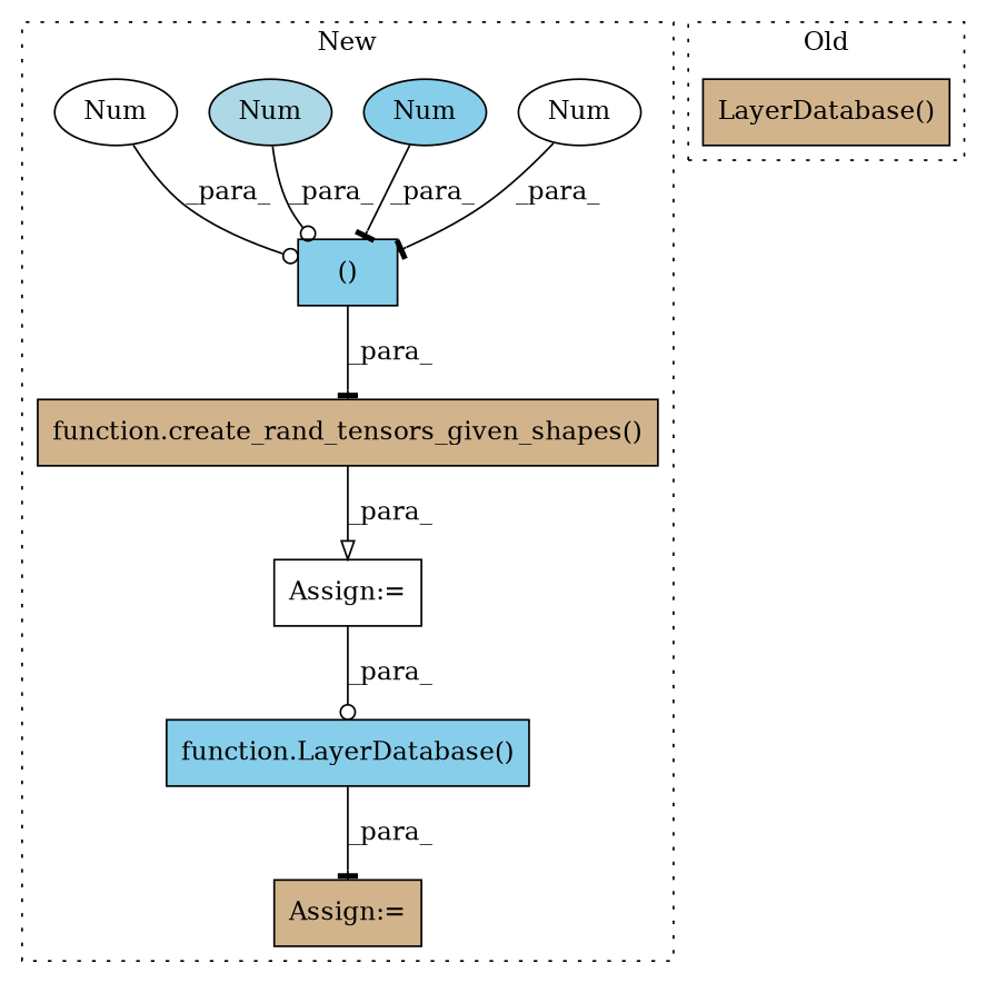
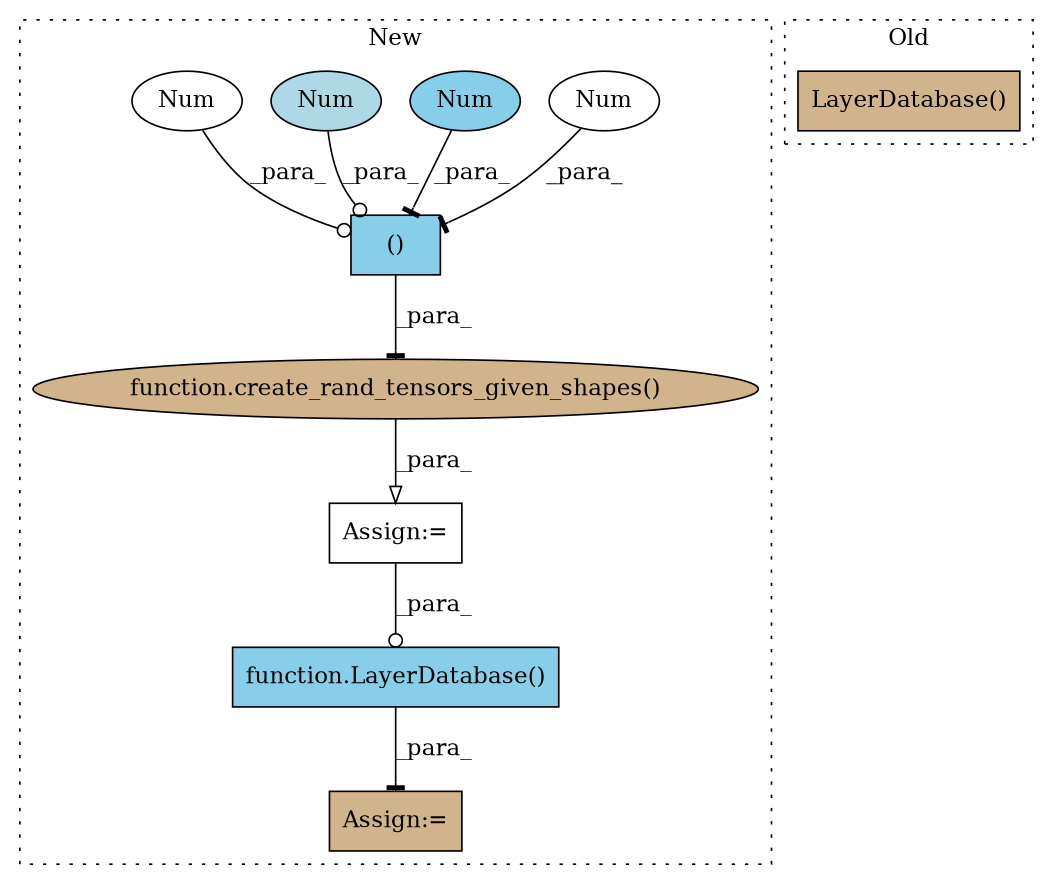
  digraph {
    node [a=76 l=1 shape=box style=filled fillcolor=tan]
    edge [arrowhead=tee]
-   n1 [a=75 l="33,1" label="function.create_rand_tensors_given_shapes()" s="4541,4585"]
+   n1 [a=75 l="33,1" label="function.create_rand_tensors_given_shapes()" s="4541,4585" shape=ellipse]
    n2 [a=75 l="14,1" label="function.LayerDatabase()" s="4606,4638" fillcolor=skyblue]
    n3 [a=54 l=11 label="()" s=4506 fillcolor=skyblue]
    n4 [label=Num s=4508 shape=ellipse fillcolor=white]
    n5 [l=2 label=Num s=4515 shape=ellipse fillcolor=skyblue]
    n6 [l=2 label=Num s=4511 shape=ellipse fillcolor=lightblue]
    n7 [label=Num s=4505 shape=ellipse fillcolor=white]
    n8 [a=68 l=3 label="Assign:=" s=4538 fillcolor=white]
    n9 [a=68 l=3 label="Assign:=" s=4603]
    n10 [a=75 l=58 label="LayerDatabase()" s=4474]
    subgraph cluster_1 {
      label=New
      style=dotted
      n1
      n2
      n3
      n4
      n5
      n6
      n7
      n8
      n9
    }
    subgraph cluster_2 {
      label=Old
      style=dotted
      n10
    }
    n1 -> n8 [label=_para_ arrowhead=onormal]
    n2 -> n9 [label=_para_]
    n3 -> n1 [label=_para_]
    n4 -> n3 [label=_para_]
    n5 -> n3 [label=_para_]
    n6 -> n3 [label=_para_ arrowhead=odot]
    n7 -> n3 [label=_para_ arrowhead=odot]
    n8 -> n2 [label=_para_ arrowhead=odot]
  }
